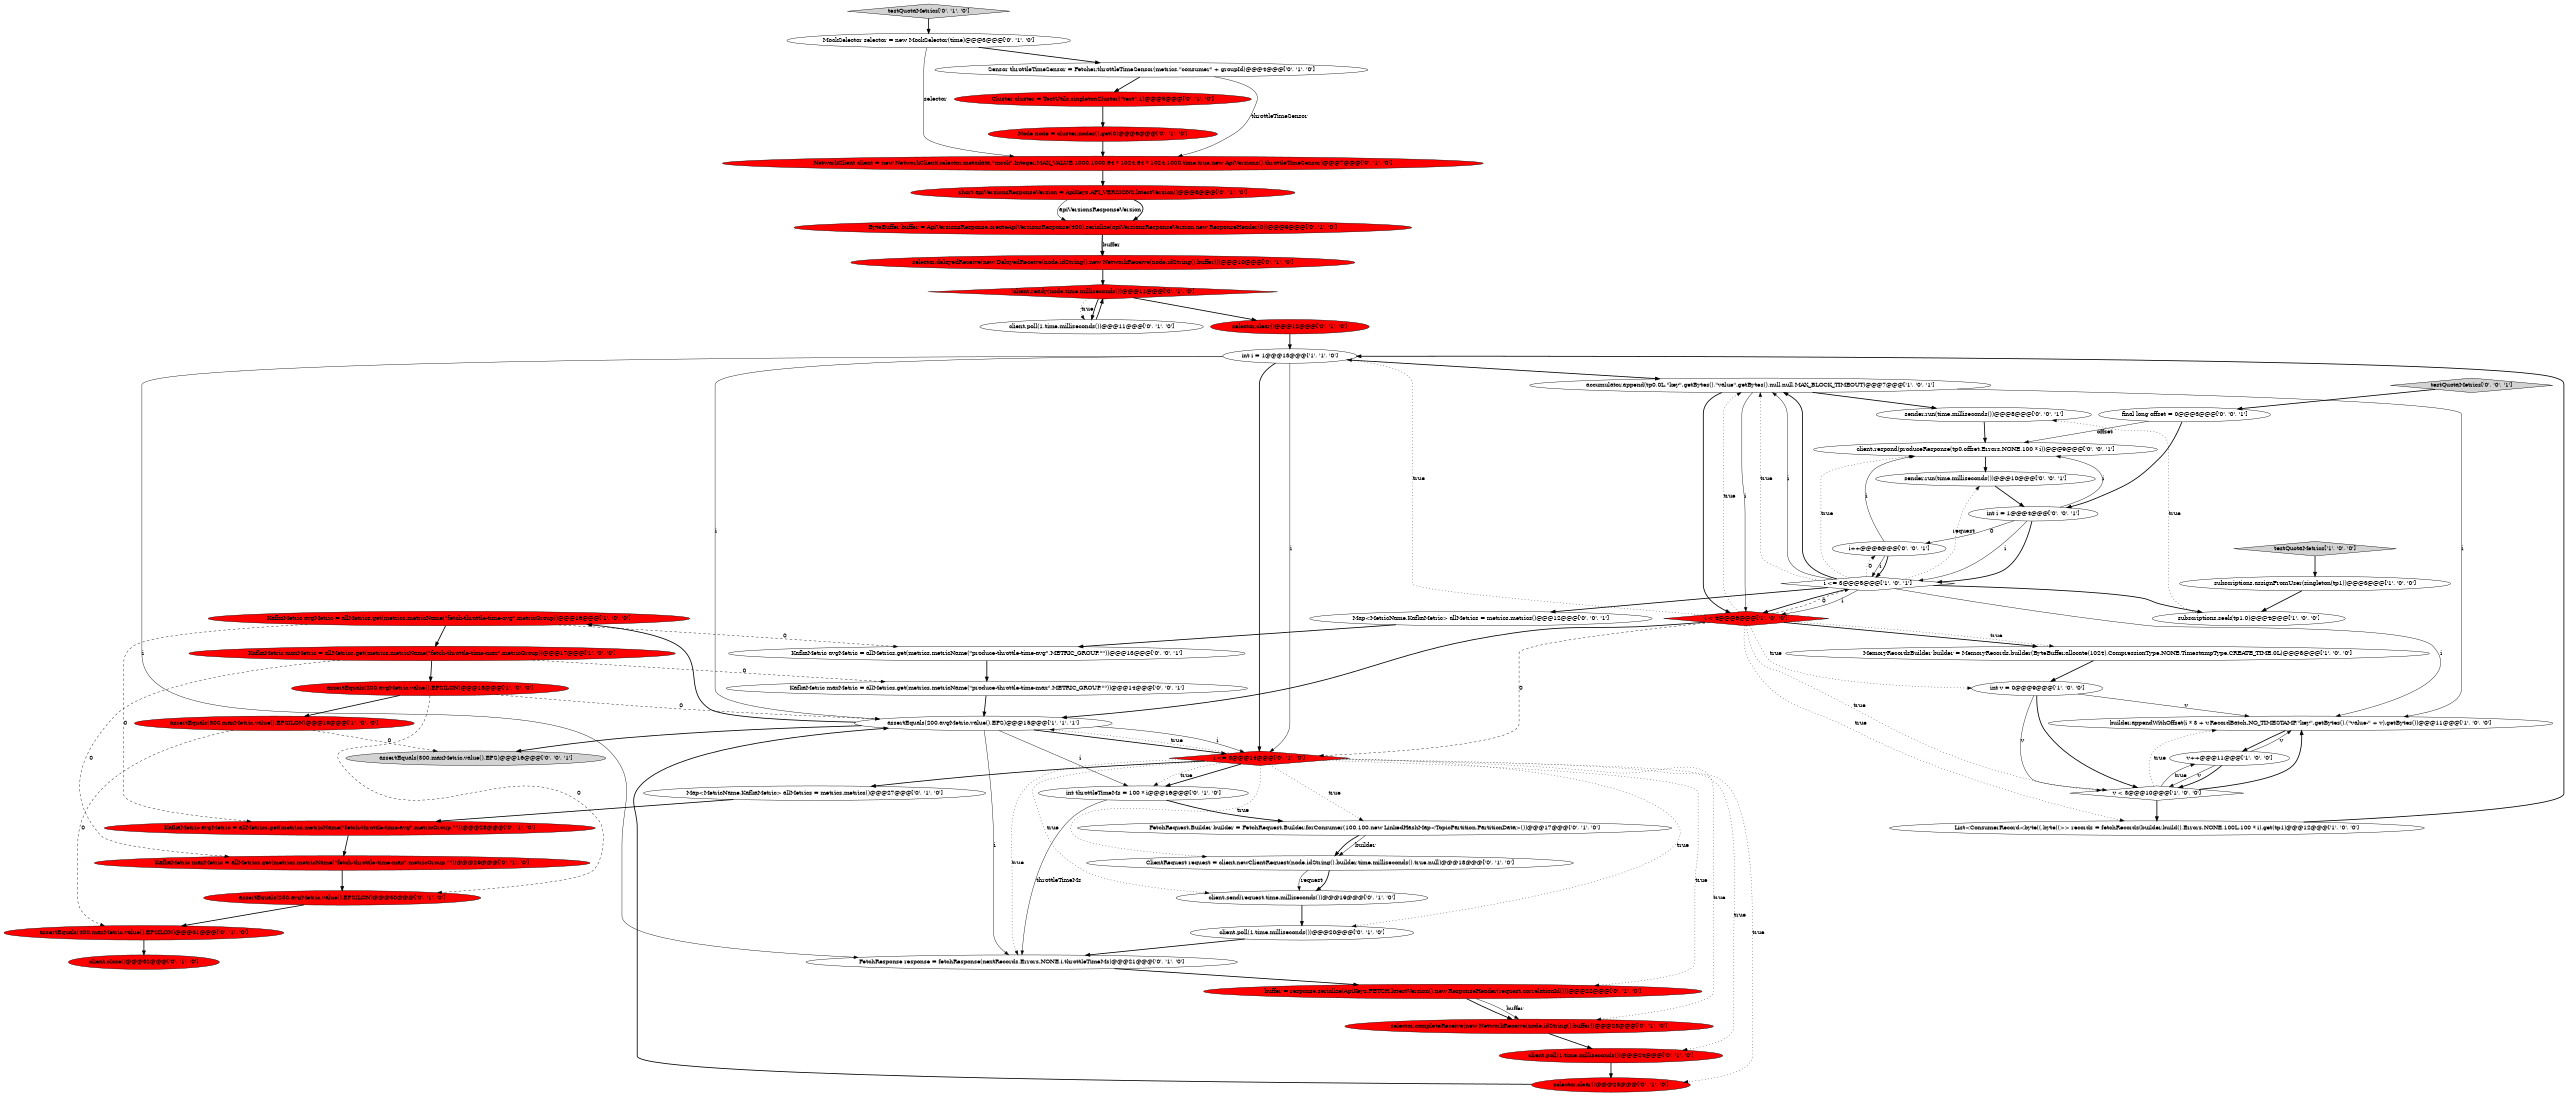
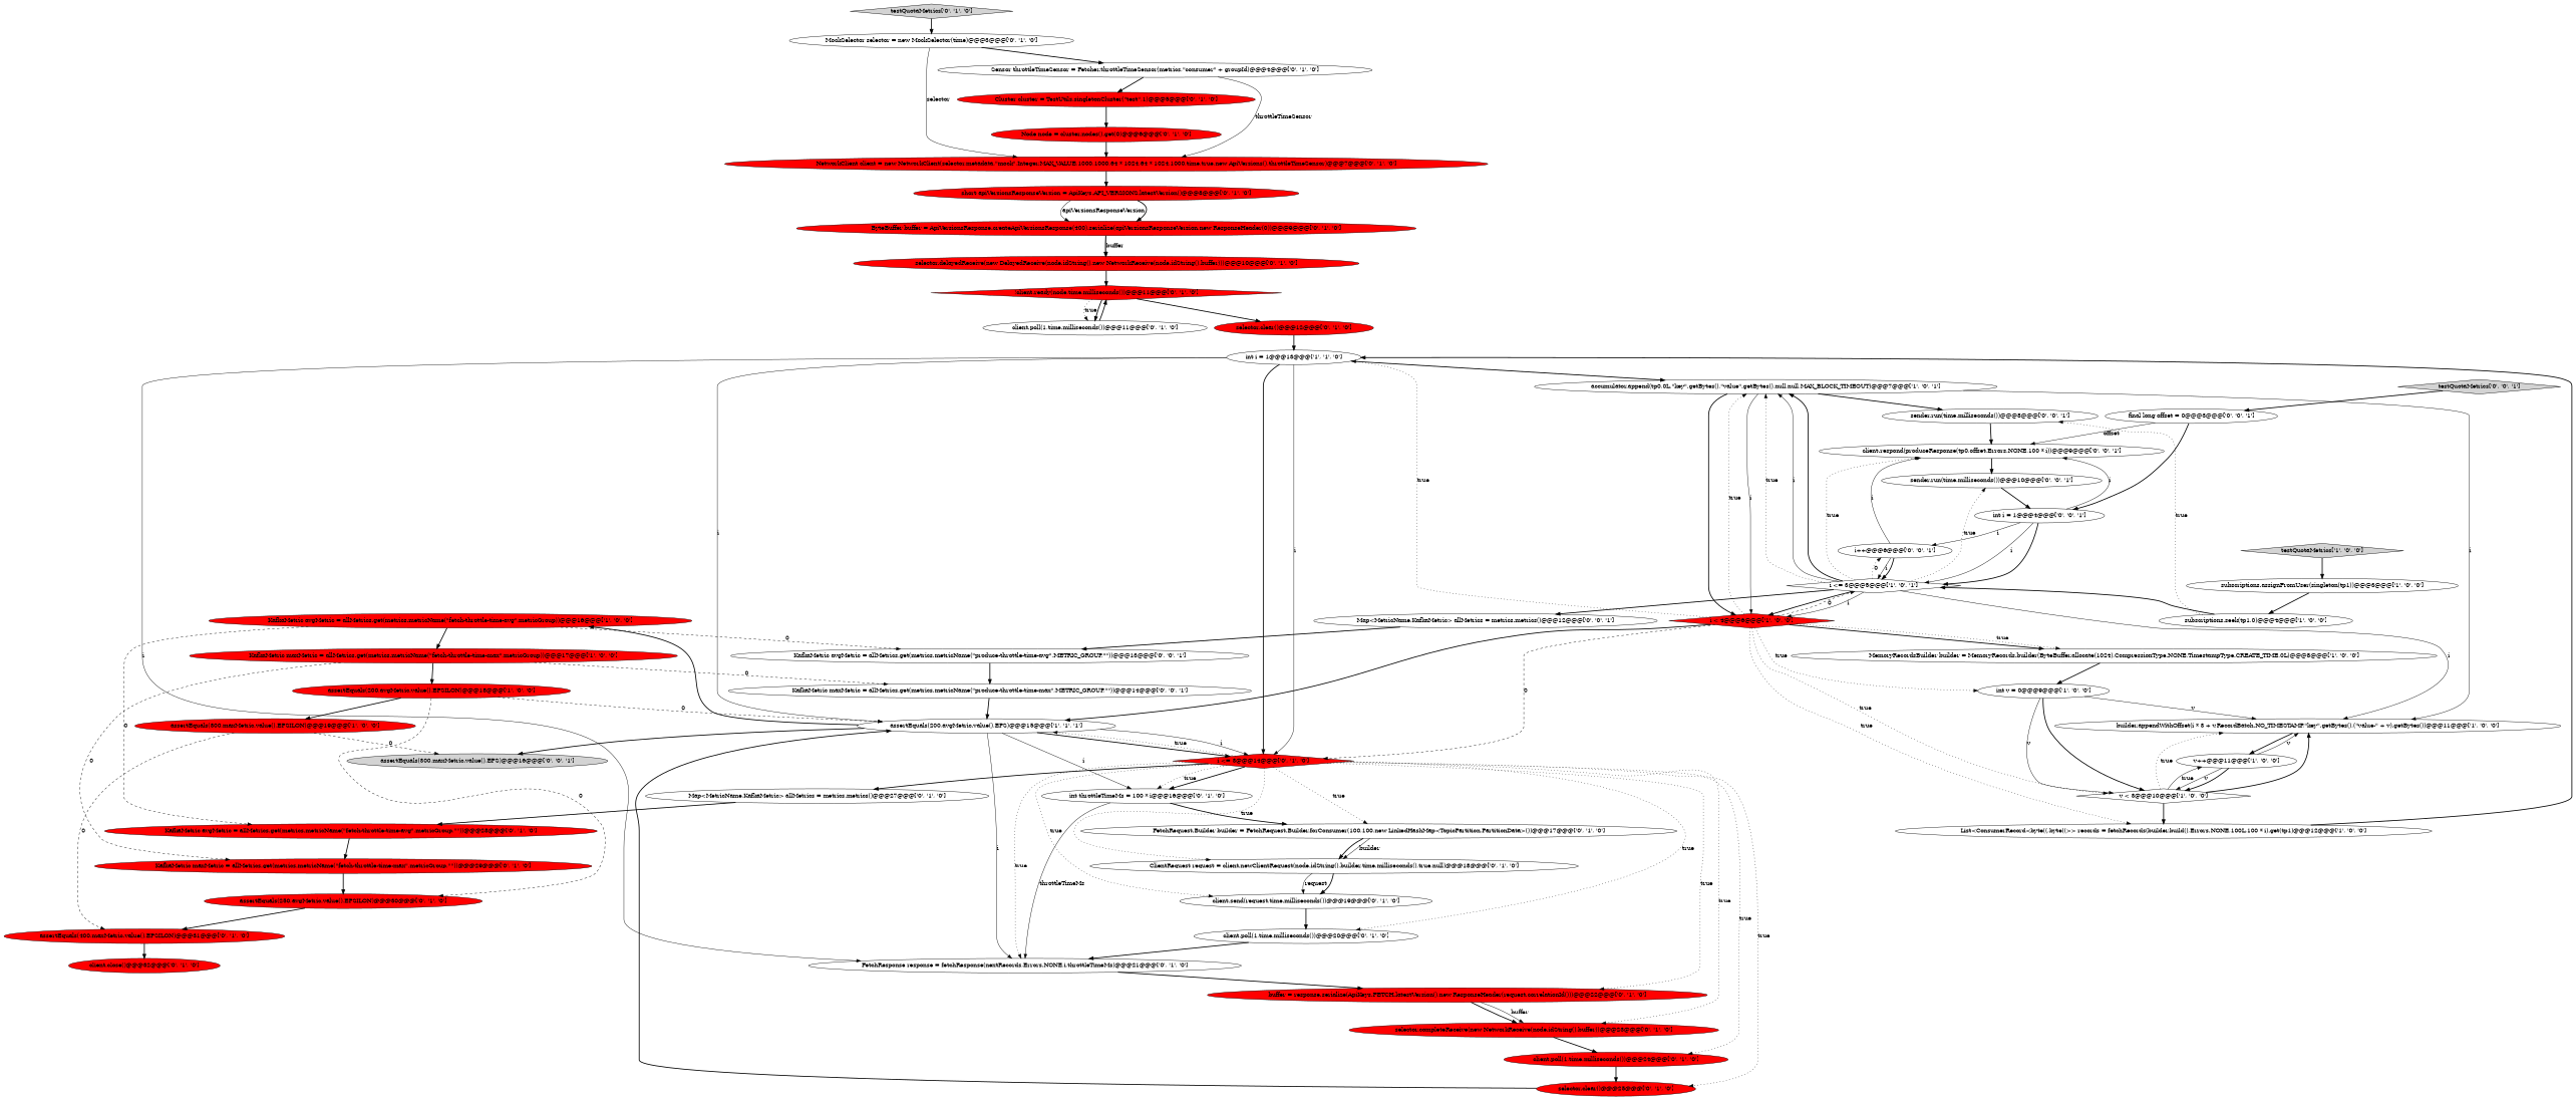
  digraph {
    node [fillcolor=white shape=ellipse style=filled]
    edge [style=bold]
    n1 [fillcolor=red label="KafkaMetric avgMetric = allMetrics.get(metrics.metricName(\"fetch-throttle-time-avg\",metricGroup))@@@16@@@['1', '0', '0']"]
    n2 [label="KafkaMetric avgMetric = allMetrics.get(metrics.metricName(\"produce-throttle-time-avg\",METRIC_GROUP,\"\"))@@@13@@@['0', '0', '1']"]
    n3 [fillcolor=red label="KafkaMetric maxMetric = allMetrics.get(metrics.metricName(\"fetch-throttle-time-max\",metricGroup))@@@17@@@['1', '0', '0']"]
    n4 [fillcolor=red label="KafkaMetric avgMetric = allMetrics.get(metrics.metricName(\"fetch-throttle-time-avg\",metricGroup,\"\"))@@@28@@@['0', '1', '0']"]
    n5 [label="KafkaMetric maxMetric = allMetrics.get(metrics.metricName(\"produce-throttle-time-max\",METRIC_GROUP,\"\"))@@@14@@@['0', '0', '1']"]
    n6 [fillcolor=red label="assertEquals(200,avgMetric.value(),EPSILON)@@@18@@@['1', '0', '0']"]
    n7 [fillcolor=red label="KafkaMetric maxMetric = allMetrics.get(metrics.metricName(\"fetch-throttle-time-max\",metricGroup,\"\"))@@@29@@@['0', '1', '0']"]
    n8 [label="ClientRequest request = client.newClientRequest(node.idString(),builder,time.milliseconds(),true,null)@@@18@@@['0', '1', '0']"]
    n9 [label="client.send(request,time.milliseconds())@@@19@@@['0', '1', '0']"]
    n10 [label="client.poll(1,time.milliseconds())@@@20@@@['0', '1', '0']"]
    n11 [fillcolor=lightgray label="testQuotaMetrics['0', '0', '1']" shape=diamond]
    n12 [label="final long offset = 0@@@3@@@['0', '0', '1']"]
    n13 [label="client.respond(produceResponse(tp0,offset,Errors.NONE,100 * i))@@@9@@@['0', '0', '1']"]
    n14 [label="int i = 1@@@4@@@['0', '0', '1']"]
    n15 [fillcolor=red label="buffer = response.serialize(ApiKeys.FETCH.latestVersion(),new ResponseHeader(request.correlationId()))@@@22@@@['0', '1', '0']"]
    n16 [fillcolor=red label="selector.completeReceive(new NetworkReceive(node.idString(),buffer))@@@23@@@['0', '1', '0']"]
    n17 [fillcolor=red label="client.poll(1,time.milliseconds())@@@24@@@['0', '1', '0']"]
    n18 [label="client.poll(1,time.milliseconds())@@@11@@@['0', '1', '0']"]
    n19 [fillcolor=red label="!client.ready(node,time.milliseconds())@@@11@@@['0', '1', '0']" shape=diamond]
    n20 [fillcolor=red label="selector.clear()@@@12@@@['0', '1', '0']"]
    n21 [label="subscriptions.seek(tp1,0)@@@4@@@['1', '0', '0']"]
    n22 [label="i <= 3@@@5@@@['1', '0', '1']" shape=diamond]
    n23 [label="sender.run(time.milliseconds())@@@8@@@['0', '0', '1']"]
    n24 [label="sender.run(time.milliseconds())@@@10@@@['0', '0', '1']"]
    n25 [label="i++@@@6@@@['0', '0', '1']"]
    n26 [label="accumulator.append(tp0,0L,\"key\".getBytes(),\"value\".getBytes(),null,null,MAX_BLOCK_TIMEOUT)@@@7@@@['1', '0', '1']"]
    n27 [label="Map<MetricName,KafkaMetric> allMetrics = metrics.metrics()@@@12@@@['0', '0', '1']"]
    n28 [label="builder.appendWithOffset(i * 3 + v,RecordBatch.NO_TIMESTAMP,\"key\".getBytes(),(\"value-\" + v).getBytes())@@@11@@@['1', '0', '0']"]
    n29 [fillcolor=red label="i < 4@@@6@@@['1', '0', '0']" shape=diamond]
    n30 [fillcolor=red label="Node node = cluster.nodes().get(0)@@@6@@@['0', '1', '0']"]
    n31 [fillcolor=red label="NetworkClient client = new NetworkClient(selector,metadata,\"mock\",Integer.MAX_VALUE,1000,1000,64 * 1024,64 * 1024,1000,time,true,new ApiVersions(),throttleTimeSensor)@@@7@@@['0', '1', '0']"]
    n32 [fillcolor=red label="short apiVersionsResponseVersion = ApiKeys.API_VERSIONS.latestVersion()@@@8@@@['0', '1', '0']"]
    n33 [label="assertEquals(200,avgMetric.value(),EPS)@@@15@@@['1', '1', '1']"]
    n34 [fillcolor=red label="assertEquals(300,maxMetric.value(),EPSILON)@@@19@@@['1', '0', '0']"]
    n35 [fillcolor=lightgray label="assertEquals(300,maxMetric.value(),EPS)@@@16@@@['0', '0', '1']"]
    n36 [fillcolor=red label="assertEquals(400,maxMetric.value(),EPSILON)@@@31@@@['0', '1', '0']"]
    n37 [fillcolor=red label="client.close()@@@32@@@['0', '1', '0']"]
    n38 [label="int i = 1@@@13@@@['1', '1', '0']"]
    n39 [fillcolor=red label="i <= 3@@@14@@@['0', '1', '0']" shape=diamond]
    n40 [label="FetchResponse response = fetchResponse(nextRecords,Errors.NONE,i,throttleTimeMs)@@@21@@@['0', '1', '0']"]
    n41 [label="int throttleTimeMs = 100 * i@@@16@@@['0', '1', '0']"]
    n42 [label="FetchRequest.Builder builder = FetchRequest.Builder.forConsumer(100,100,new LinkedHashMap<TopicPartition,PartitionData>())@@@17@@@['0', '1', '0']"]
    n43 [fillcolor=red label="selector.clear()@@@25@@@['0', '1', '0']"]
    n44 [label="Map<MetricName,KafkaMetric> allMetrics = metrics.metrics()@@@27@@@['0', '1', '0']"]
    n45 [label="Sensor throttleTimeSensor = Fetcher.throttleTimeSensor(metrics,\"consumer\" + groupId)@@@4@@@['0', '1', '0']"]
    n46 [fillcolor=red label="Cluster cluster = TestUtils.singletonCluster(\"test\",1)@@@5@@@['0', '1', '0']"]
    n47 [label="v++@@@11@@@['1', '0', '0']"]
    n48 [label="v < 3@@@10@@@['1', '0', '0']" shape=diamond]
    n49 [label="List<ConsumerRecord<byte((,byte((>> records = fetchRecords(builder.build(),Errors.NONE,100L,100 * i).get(tp1)@@@12@@@['1', '0', '0']"]
    n50 [fillcolor=red label="ByteBuffer buffer = ApiVersionsResponse.createApiVersionsResponse(400).serialize(apiVersionsResponseVersion,new ResponseHeader(0))@@@9@@@['0', '1', '0']"]
    n51 [fillcolor=red label="selector.delayedReceive(new DelayedReceive(node.idString(),new NetworkReceive(node.idString(),buffer)))@@@10@@@['0', '1', '0']"]
    n52 [label="MemoryRecordsBuilder builder = MemoryRecords.builder(ByteBuffer.allocate(1024),CompressionType.NONE,TimestampType.CREATE_TIME,0L)@@@8@@@['1', '0', '0']"]
    n53 [label="int v = 0@@@9@@@['1', '0', '0']"]
    n54 [label="subscriptions.assignFromUser(singleton(tp1))@@@3@@@['1', '0', '0']"]
    n55 [label="MockSelector selector = new MockSelector(time)@@@3@@@['0', '1', '0']"]
    n56 [fillcolor=lightgray label="testQuotaMetrics['1', '0', '0']" shape=diamond]
    n57 [fillcolor=red label="assertEquals(250,avgMetric.value(),EPSILON)@@@30@@@['0', '1', '0']"]
    n58 [fillcolor=lightgray label="testQuotaMetrics['0', '1', '0']" shape=diamond]
    n1 -> n2 [label=0 style=dashed]
    n1 -> n3
    n1 -> n4 [label=0 style=dashed]
    n2 -> n5
    n3 -> n5 [label=0 style=dashed]
    n3 -> n6
    n3 -> n7 [label=0 style=dashed]
    n4 -> n7
    n5 -> n33
    n6 -> n33 [label=0 style=dashed]
    n6 -> n34
    n6 -> n57 [label=0 style=dashed]
    n7 -> n57
    n8 -> n9
    n8 -> n9 [label=request style=solid]
    n9 -> n10
    n10 -> n40
    n11 -> n12
    n12 -> n13 [label=offset style=solid]
    n12 -> n14
    n13 -> n24
    n14 -> n13 [label=i style=solid]
    n14 -> n22
    n14 -> n22 [label=i style=solid]
-   n14 -> n25 [label=0 style=solid]
+   n14 -> n25 [label=i style=solid]
    n15 -> n16 [label=buffer style=solid]
    n15 -> n16
    n16 -> n17
    n17 -> n43
    n18 -> n19
    n19 -> n18 [label=true style=dotted]
    n19 -> n18
    n19 -> n20
    n20 -> n38
-   n22 -> n21
+   n21 -> n22
    n21 -> n23 [label=true style=dotted]
    n22 -> n13 [label=true style=dotted]
-   n22 -> n24 [label=request style=dotted]
+   n22 -> n24 [label=true style=dotted]
    n22 -> n25 [label=0 style=dotted]
    n22 -> n26 [label=true style=dotted]
    n22 -> n26 [label=i style=solid]
    n22 -> n26
    n22 -> n27
    n22 -> n28 [label=i style=solid]
    n22 -> n29 [label=i style=solid]
    n22 -> n29
    n23 -> n13
    n24 -> n14
    n25 -> n13 [label=i style=solid]
    n25 -> n22 [label=i style=solid]
    n25 -> n22
    n26 -> n23
    n26 -> n28 [label=i style=solid]
    n26 -> n29 [label=i style=solid]
    n26 -> n29
    n27 -> n2
    n28 -> n47
    n29 -> n22 [label=0 style=dashed]
    n29 -> n26 [label=true style=dotted]
    n29 -> n33
    n29 -> n38 [label=true style=dotted]
    n29 -> n39 [label=0 style=dashed]
    n29 -> n48 [label=true style=dotted]
    n29 -> n49 [label=true style=dotted]
    n29 -> n52
    n29 -> n52 [label=true style=dotted]
    n29 -> n53 [label=true style=dotted]
    n30 -> n31
    n31 -> n32
    n32 -> n50 [label=apiVersionsResponseVersion style=solid]
    n32 -> n50
    n33 -> n1
    n33 -> n35
    n33 -> n39 [label=i style=solid]
    n33 -> n39
    n33 -> n40 [label=i style=solid]
    n33 -> n41 [label=i style=solid]
    n34 -> n35 [label=0 style=dashed]
    n34 -> n36 [label=0 style=dashed]
    n36 -> n37
    n38 -> n26
    n38 -> n33 [label=i style=solid]
    n38 -> n39
    n38 -> n39 [label=i style=solid]
    n38 -> n40 [label=i style=solid]
    n39 -> n8 [label=true style=dotted]
    n39 -> n9 [label=true style=dotted]
    n39 -> n10 [label=true style=dotted]
    n39 -> n15 [label=true style=dotted]
    n39 -> n16 [label=true style=dotted]
    n39 -> n17 [label=true style=dotted]
    n39 -> n33 [label=true style=dotted]
    n39 -> n40 [label=true style=dotted]
    n39 -> n41
    n39 -> n41 [label=true style=dotted]
    n39 -> n42 [label=true style=dotted]
    n39 -> n43 [label=true style=dotted]
    n39 -> n44
    n40 -> n15
    n41 -> n40 [label=throttleTimeMs style=solid]
    n41 -> n42
    n42 -> n8 [label=builder style=solid]
    n42 -> n8
    n43 -> n33
    n44 -> n4
    n45 -> n31 [label=throttleTimeSensor style=solid]
    n45 -> n46
    n46 -> n30
    n47 -> n28 [label=v style=solid]
    n47 -> n48 [label=v style=solid]
    n47 -> n48
    n48 -> n28
    n48 -> n28 [label=true style=dotted]
    n48 -> n47 [label=true style=solid]
    n48 -> n49
    n49 -> n38
    n50 -> n51
    n50 -> n51 [label=buffer style=solid]
    n51 -> n19
    n52 -> n53
    n53 -> n28 [label=v style=solid]
    n53 -> n48 [label=v style=solid]
    n53 -> n48
    n54 -> n21
    n55 -> n31 [label=selector style=solid]
    n55 -> n45
    n56 -> n54
    n57 -> n36
    n58 -> n55
  }
